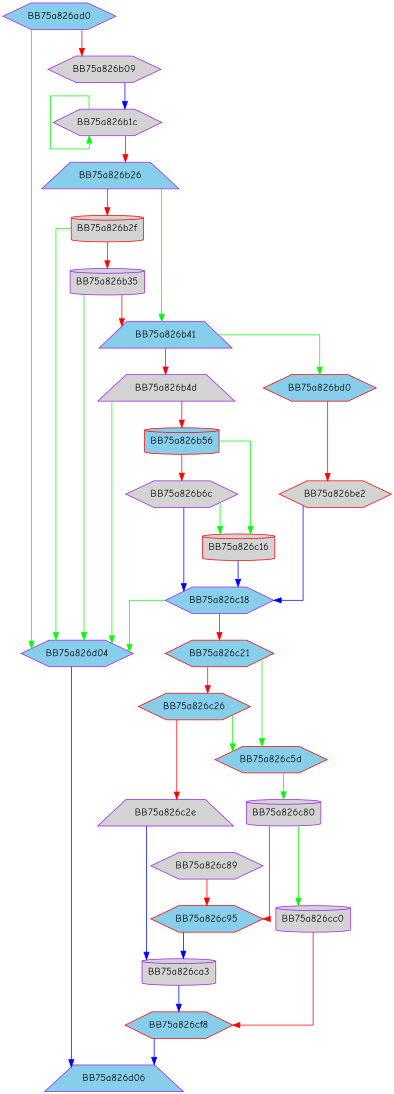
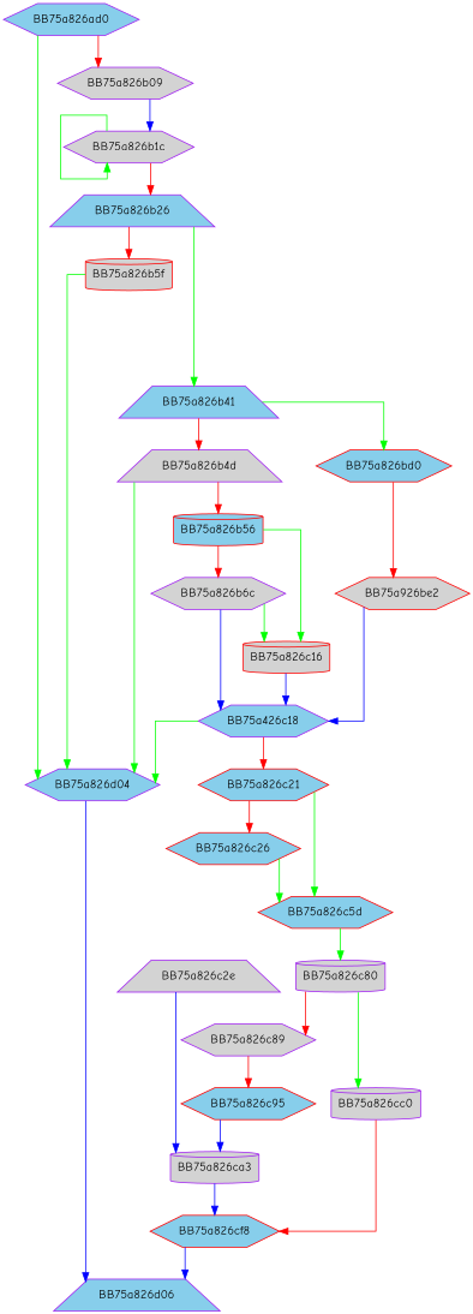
  digraph {
    fontname="Comic Neue"
    splines=ortho
    node [color=purple fillcolor=skyblue fontname="Comic Neue" shape=hexagon style=filled]
    edge [color=red fontname="Comic Neue"]
    BB75a826ad0
    BB75a826d04
    BB75a826b09 [fillcolor=lightgrey]
    BB75a826d06 [shape=trapezium]
    BB75a826b1c [fillcolor=lightgrey]
    BB75a826b26 [shape=trapezium]
    BB75a826b41 [shape=trapezium]
-   BB75a826b2f [color=red fillcolor=lightgrey shape=cylinder]
+   BB75a826b2f [color=red fillcolor=lightgrey shape=cylinder label=BB75a826b5f]
    BB75a826bd0 [color=red]
    BB75a826b4d [fillcolor=lightgrey shape=trapezium]
-   BB75a826b35 [fillcolor=lightgrey shape=cylinder]
-   BB75a826be2 [color=red fillcolor=lightgrey]
+   BB75a826be2 [color=red fillcolor=lightgrey label=BB75a926be2]
    BB75a826b56 [color=red shape=cylinder]
    BB75a826c16 [color=red fillcolor=lightgrey shape=cylinder]
-   BB75a826c18
+   BB75a826c18 [label=BB75a426c18]
    BB75a826b6c [fillcolor=lightgrey]
    BB75a826c21 [color=red]
    BB75a826c5d [color=red]
    BB75a826c26 [color=red]
    BB75a826c80 [fillcolor=lightgrey shape=cylinder]
    BB75a826c2e [fillcolor=lightgrey shape=trapezium]
    BB75a826cc0 [fillcolor=lightgrey shape=cylinder]
    BB75a826c89 [fillcolor=lightgrey]
    BB75a826ca3 [fillcolor=lightgrey shape=cylinder]
    BB75a826cf8 [color=red]
    BB75a826c95 [color=red]
    BB75a826ad0 -> BB75a826d04 [color=green]
    BB75a826ad0 -> BB75a826b09
    BB75a826d04 -> BB75a826d06 [color=blue]
    BB75a826b09 -> BB75a826b1c [color=blue]
    BB75a826b1c -> BB75a826b1c [color=green]
    BB75a826b1c -> BB75a826b26
    BB75a826b26 -> BB75a826b41 [color=green]
    BB75a826b26 -> BB75a826b2f
    BB75a826b41 -> BB75a826bd0 [color=green]
    BB75a826b41 -> BB75a826b4d
    BB75a826b2f -> BB75a826d04 [color=green]
-   BB75a826b2f -> BB75a826b35
    BB75a826bd0 -> BB75a826be2
    BB75a826b4d -> BB75a826d04 [color=green]
    BB75a826b4d -> BB75a826b56
-   BB75a826b35 -> BB75a826d04 [color=green]
-   BB75a826b35 -> BB75a826b41
    BB75a826be2 -> BB75a826c18 [color=blue]
    BB75a826b56 -> BB75a826c16 [color=green]
    BB75a826b56 -> BB75a826b6c
    BB75a826c16 -> BB75a826c18 [color=blue]
    BB75a826c18 -> BB75a826d04 [color=green]
    BB75a826c18 -> BB75a826c21
    BB75a826b6c -> BB75a826c16 [color=green]
    BB75a826b6c -> BB75a826c18 [color=blue]
    BB75a826c21 -> BB75a826c5d [color=green]
    BB75a826c21 -> BB75a826c26
    BB75a826c5d -> BB75a826c80 [color=green]
    BB75a826c26 -> BB75a826c5d [color=green]
-   BB75a826c26 -> BB75a826c2e
    BB75a826c80 -> BB75a826cc0 [color=green]
-   BB75a826c80 -> BB75a826c95
+   BB75a826c80 -> BB75a826c89
    BB75a826c2e -> BB75a826ca3 [color=blue]
    BB75a826cc0 -> BB75a826cf8
    BB75a826c89 -> BB75a826c95
    BB75a826ca3 -> BB75a826cf8 [color=blue]
    BB75a826cf8 -> BB75a826d06 [color=blue]
    BB75a826c95 -> BB75a826ca3 [color=blue]
  }
